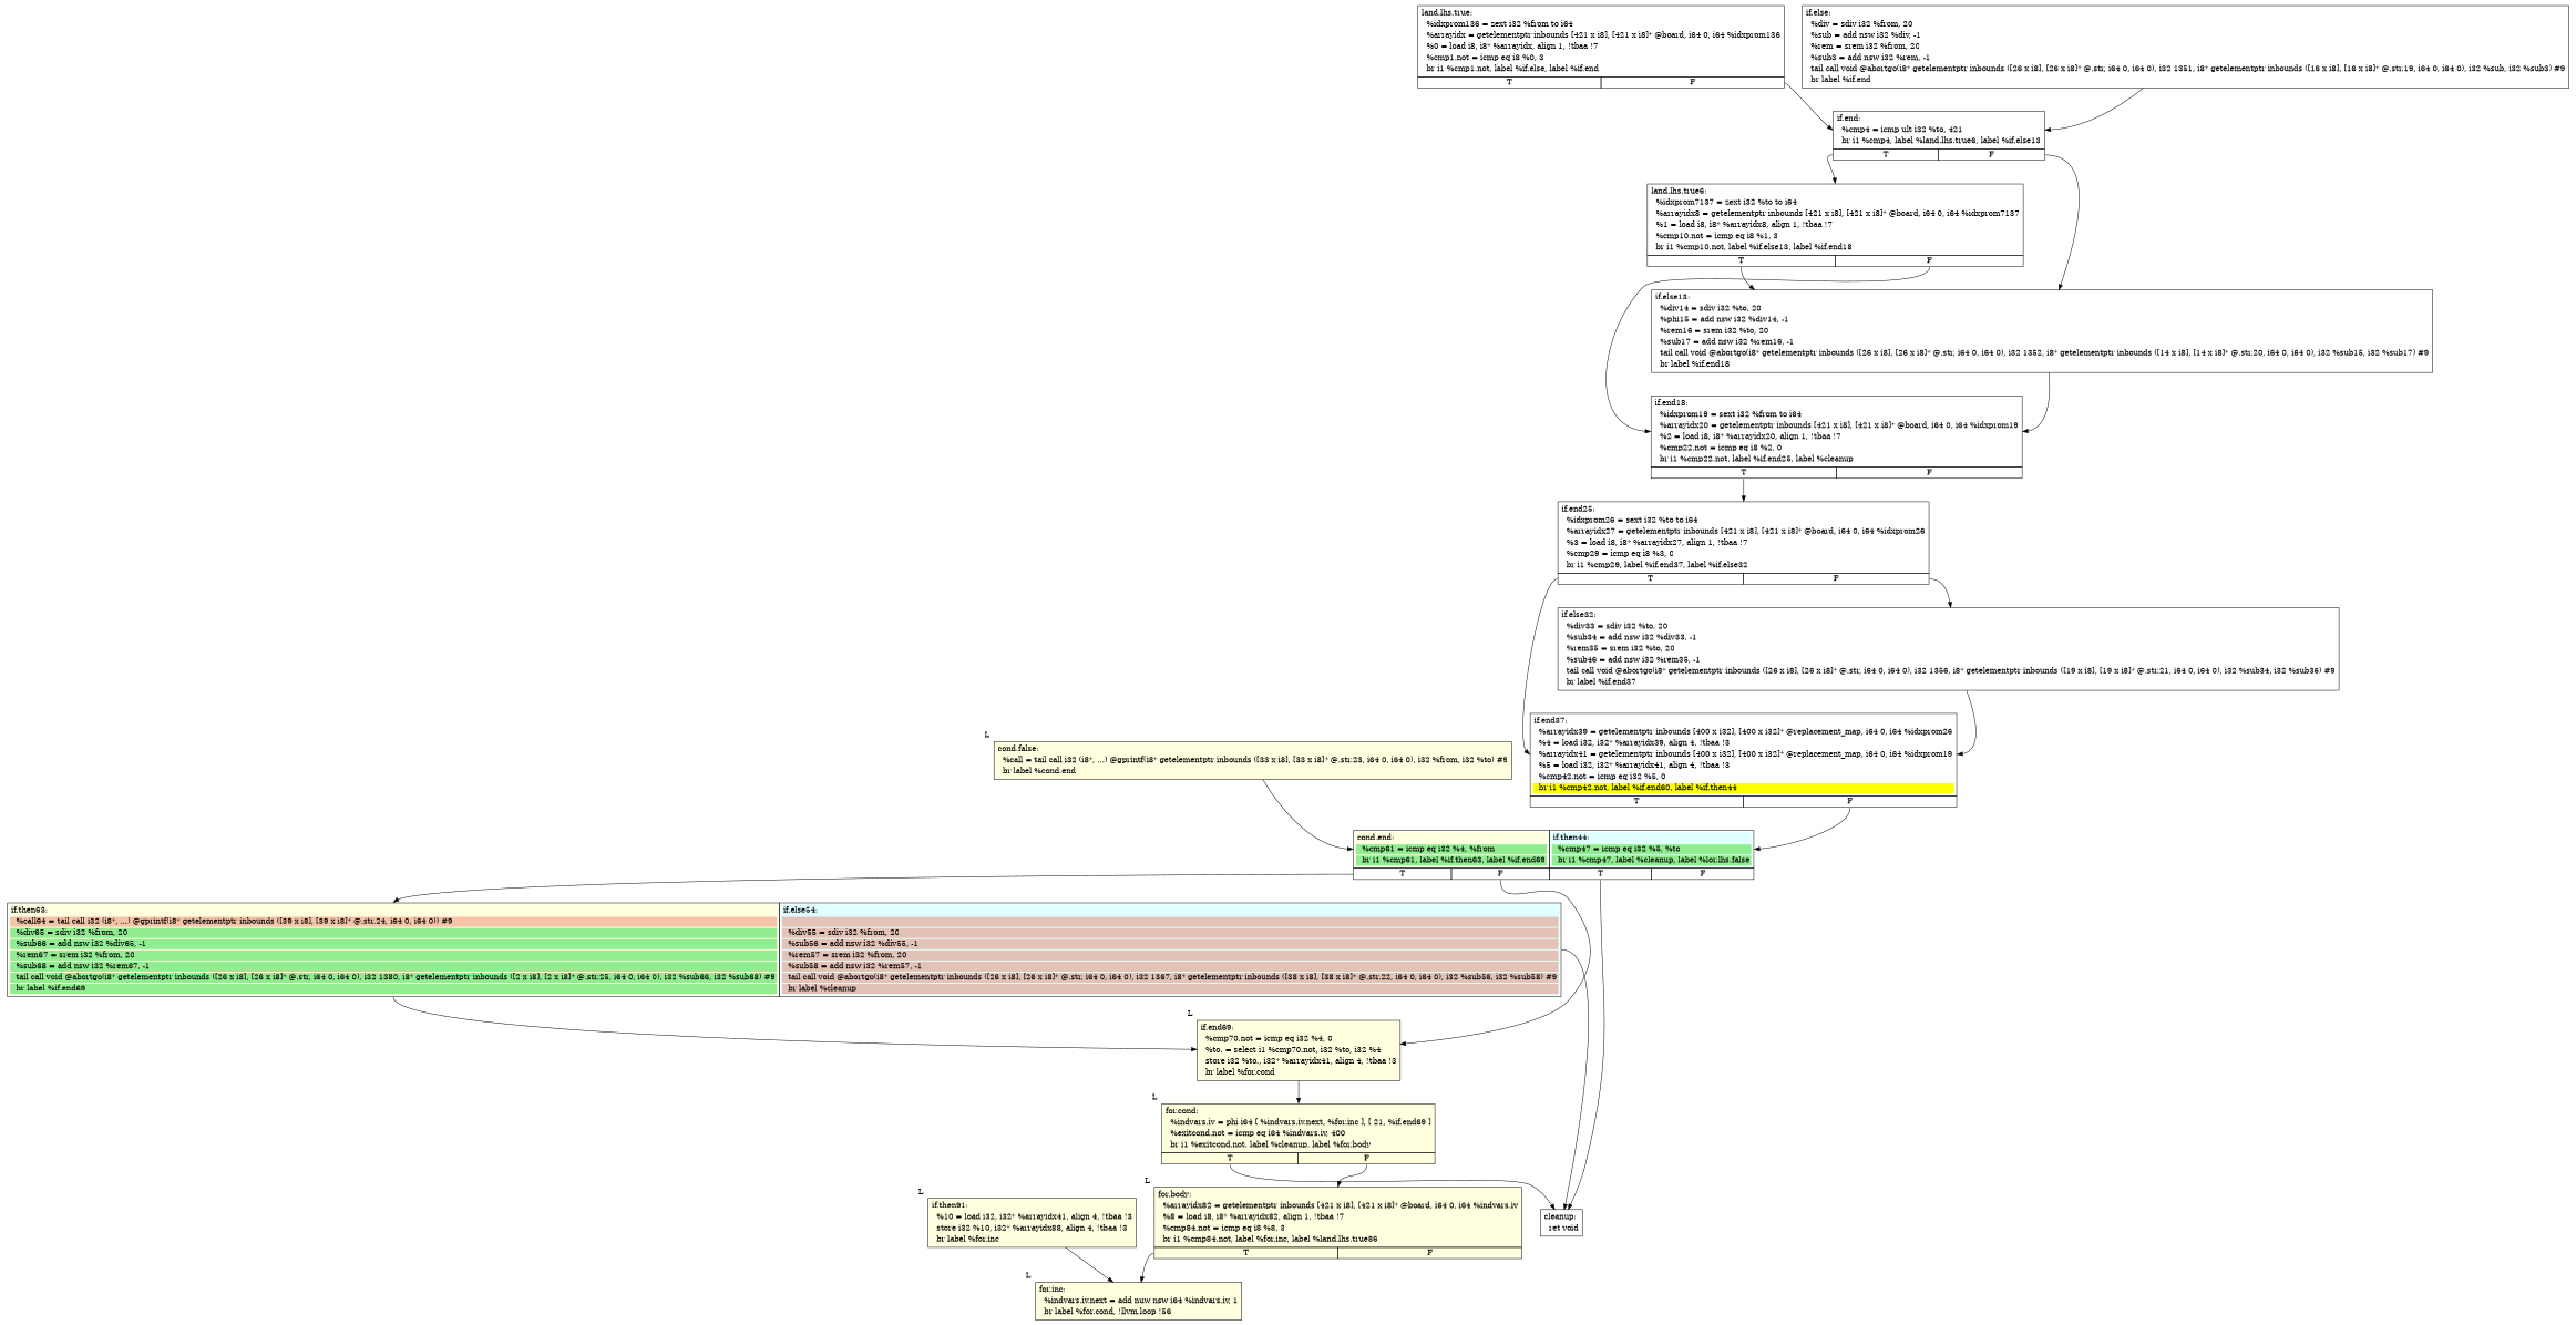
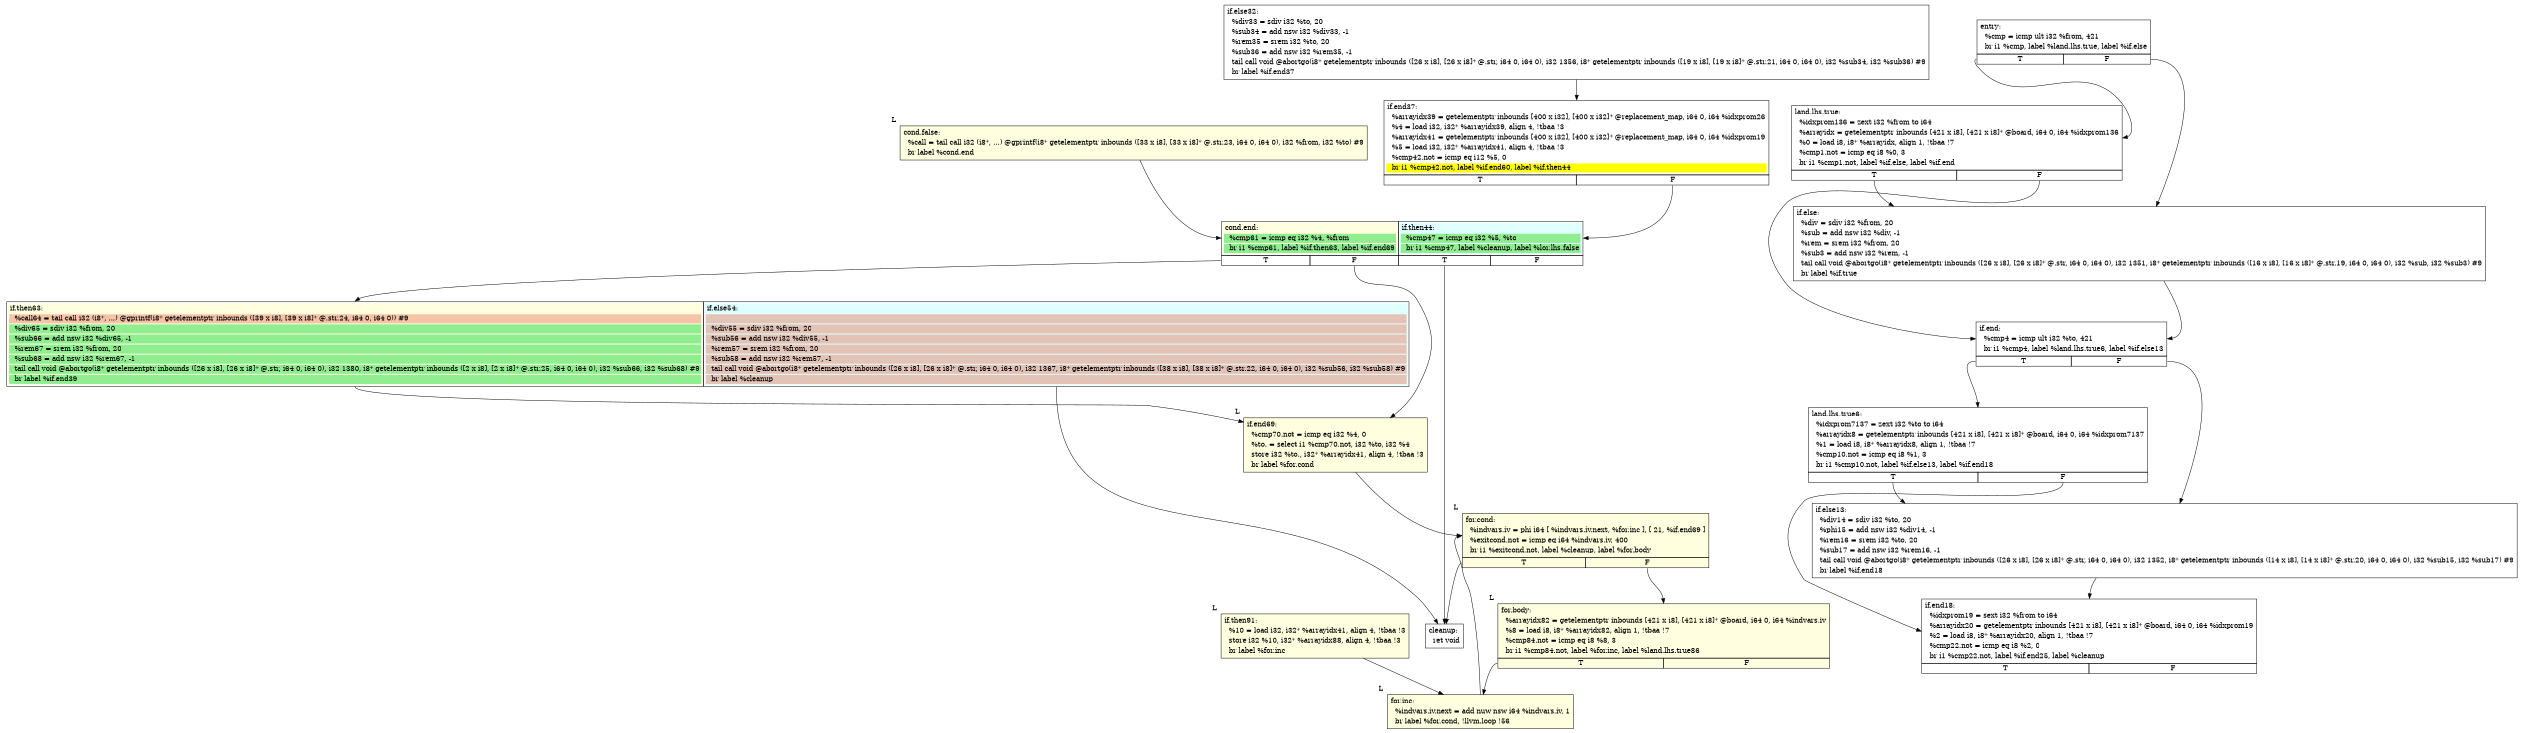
  digraph {
    node [shape=none]
    edge [headport=f tailport=fT]
    n1 [label=<<table border="0" cellspacing="0"> <tr><td port="f1" border="1" colspan="2"><table bgcolor="LightYellow" border="0"> <tr><td align="left">cond.end:</td></tr> <tr><td bgcolor="lightgreen" align="left">  %cmp61 = icmp eq i32 %4, %from</td></tr> <tr><td bgcolor="lightgreen" align="left">  br i1 %cmp61, label %if.then63, label %if.end69</td></tr> </table> </td> <td port="f2" border="1" colspan="2"><table bgcolor="LightCyan" border="0"> <tr><td align="left">if.then44:</td></tr> <tr><td bgcolor="lightgreen" align="left">  %cmp47 = icmp eq i32 %5, %to</td></tr> <tr><td bgcolor="lightgreen" align="left">  br i1 %cmp47, label %cleanup, label %lor.lhs.false</td></tr> </table> </td></tr> <tr><td border="1" port="f1T">T</td><td border="1" port="f1F">F</td> <td border="1" port="f2T">T</td><td border="1" port="f2F">F</td> </tr> </table>>]
-   n2 [label=<<table border="0" cellspacing="0"> <tr><td port="f1" border="1" colspan="2"><table bgcolor="LightYellow" border="0"> <tr><td align="left">if.then63:</td></tr> <tr><td bgcolor="#e8765c70" align="left">  %call64 = tail call i32 (i8*, ...) @gprintf(i8* getelementptr inbounds ([39 x i8], [39 x i8]* @.str.24, i64 0, i64 0)) #9</td></tr> <tr><td bgcolor="lightgreen" align="left">  %div65 = sdiv i32 %from, 20</td></tr> <tr><td bgcolor="lightgreen" align="left">  %sub66 = add nsw i32 %div65, -1</td></tr> <tr><td bgcolor="lightgreen" align="left">  %rem67 = srem i32 %from, 20</td></tr> <tr><td bgcolor="lightgreen" align="left">  %sub68 = add nsw i32 %rem67, -1</td></tr> <tr><td bgcolor="lightgreen" align="left">  tail call void @abortgo(i8* getelementptr inbounds ([26 x i8], [26 x i8]* @.str, i64 0, i64 0), i32 1380, i8* getelementptr inbounds ([2 x i8], [2 x i8]* @.str.25, i64 0, i64 0), i32 %sub66, i32 %sub68) #9</td></tr> <tr><td bgcolor="lightgreen" align="left">  br label %if.end69</td></tr> </table> </td> <td port="f2" border="1" colspan="2"><table bgcolor="LightCyan" border="0"> <tr><td align="left">if.else54:</td></tr> <tr><td bgcolor="#e8765c70" align="left"> </td></tr> <tr><td bgcolor="#e8765c70" align="left">  %div55 = sdiv i32 %from, 20</td></tr> <tr><td bgcolor="#e8765c70" align="left">  %sub56 = add nsw i32 %div55, -1</td></tr> <tr><td bgcolor="#e8765c70" align="left">  %rem57 = srem i32 %from, 20</td></tr> <tr><td bgcolor="#e8765c70" align="left">  %sub58 = add nsw i32 %rem57, -1</td></tr> <tr><td bgcolor="#e8765c70" align="left">  tail call void @abortgo(i8* getelementptr inbounds ([26 x i8], [26 x i8]* @.str, i64 0, i64 0), i32 1367, i8* getelementptr inbounds ([38 x i8], [38 x i8]* @.str.22, i64 0, i64 0), i32 %sub56, i32 %sub58) #9</td></tr> <tr><td bgcolor="#e8765c70" align="left">  br label %cleanup</td></tr> </table> </td></tr> </table>>]
+   n2 [label=<<table border="0" cellspacing="0"> <tr><td port="f1" border="1" colspan="2"><table bgcolor="LightYellow" border="0"> <tr><td align="left">if.then63:</td></tr> <tr><td bgcolor="#e8765c70" align="left">  %call64 = tail call i32 (i8*, ...) @gprintf(i8* getelementptr inbounds ([39 x i8], [39 x i8]* @.str.24, i64 0, i64 0)) #9</td></tr> <tr><td bgcolor="lightgreen" align="left">  %div65 = sdiv i32 %from, 20</td></tr> <tr><td bgcolor="lightgreen" align="left">  %sub66 = add nsw i32 %div65, -1</td></tr> <tr><td bgcolor="lightgreen" align="left">  %rem67 = srem i32 %from, 20</td></tr> <tr><td bgcolor="lightgreen" align="left">  %sub68 = add nsw i32 %rem67, -1</td></tr> <tr><td bgcolor="lightgreen" align="left">  tail call void @abortgo(i8* getelementptr inbounds ([26 x i8], [26 x i8]* @.str, i64 0, i64 0), i32 1380, i8* getelementptr inbounds ([2 x i8], [2 x i8]* @.str.25, i64 0, i64 0), i32 %sub66, i32 %sub68) #9</td></tr> <tr><td bgcolor="lightgreen" align="left">  br label %if.end39</td></tr> </table> </td> <td port="f2" border="1" colspan="2"><table bgcolor="LightCyan" border="0"> <tr><td align="left">if.else54:</td></tr> <tr><td bgcolor="#e8765c70" align="left"> </td></tr> <tr><td bgcolor="#e8765c70" align="left">  %div55 = sdiv i32 %from, 20</td></tr> <tr><td bgcolor="#e8765c70" align="left">  %sub56 = add nsw i32 %div55, -1</td></tr> <tr><td bgcolor="#e8765c70" align="left">  %rem57 = srem i32 %from, 20</td></tr> <tr><td bgcolor="#e8765c70" align="left">  %sub58 = add nsw i32 %rem57, -1</td></tr> <tr><td bgcolor="#e8765c70" align="left">  tail call void @abortgo(i8* getelementptr inbounds ([26 x i8], [26 x i8]* @.str, i64 0, i64 0), i32 1367, i8* getelementptr inbounds ([38 x i8], [38 x i8]* @.str.22, i64 0, i64 0), i32 %sub56, i32 %sub58) #9</td></tr> <tr><td bgcolor="#e8765c70" align="left">  br label %cleanup</td></tr> </table> </td></tr> </table>>]
    n3 [label=<<table  bgcolor="LightYellow"  border="0" cellspacing="0"> <tr><td port="f" border="1"><table border="0"> <tr><td align="left">if.end69:</td></tr> <tr><td align="left">  %cmp70.not = icmp eq i32 %4, 0</td></tr> <tr><td align="left">  %to. = select i1 %cmp70.not, i32 %to, i32 %4</td></tr> <tr><td align="left">  store i32 %to., i32* %arrayidx41, align 4, !tbaa !3</td></tr> <tr><td align="left">  br label %for.cond</td></tr> </table> </td></tr> </table>> xlabel=L]
    n4 [label=<<table  border="0" cellspacing="0"> <tr><td port="f" border="1"><table border="0"> <tr><td align="left">cleanup:</td></tr> <tr><td align="left">  ret void</td></tr> </table> </td></tr> </table>>]
    n5 [label=<<table  bgcolor="LightYellow"  border="0" cellspacing="0"> <tr><td port="f" border="1" colspan="2"><table border="0"> <tr><td align="left">for.cond:</td></tr> <tr><td align="left">  %indvars.iv = phi i64 [ %indvars.iv.next, %for.inc ], [ 21, %if.end69 ]</td></tr> <tr><td align="left">  %exitcond.not = icmp eq i64 %indvars.iv, 400</td></tr> <tr><td align="left">  br i1 %exitcond.not, label %cleanup, label %for.body</td></tr> </table> </td></tr> <tr><td border="1" port="fT">T</td><td border="1" port="fF">F</td></tr> </table>> xlabel=L]
+   n6 [label=<<table  border="0" cellspacing="0"> <tr><td port="f" border="1" colspan="2"><table border="0"> <tr><td align="left">entry:</td></tr> <tr><td align="left">  %cmp = icmp ult i32 %from, 421</td></tr> <tr><td align="left">  br i1 %cmp, label %land.lhs.true, label %if.else</td></tr> </table> </td></tr> <tr><td border="1" port="fT">T</td><td border="1" port="fF">F</td></tr> </table>>]
    n7 [label=<<table  border="0" cellspacing="0"> <tr><td port="f" border="1" colspan="2"><table border="0"> <tr><td align="left">land.lhs.true:</td></tr> <tr><td align="left">  %idxprom136 = zext i32 %from to i64</td></tr> <tr><td align="left">  %arrayidx = getelementptr inbounds [421 x i8], [421 x i8]* @board, i64 0, i64 %idxprom136</td></tr> <tr><td align="left">  %0 = load i8, i8* %arrayidx, align 1, !tbaa !7</td></tr> <tr><td align="left">  %cmp1.not = icmp eq i8 %0, 3</td></tr> <tr><td align="left">  br i1 %cmp1.not, label %if.else, label %if.end</td></tr> </table> </td></tr> <tr><td border="1" port="fT">T</td><td border="1" port="fF">F</td></tr> </table>>]
-   n8 [label=<<table  border="0" cellspacing="0"> <tr><td port="f" border="1"><table border="0"> <tr><td align="left">if.else:</td></tr> <tr><td align="left">  %div = sdiv i32 %from, 20</td></tr> <tr><td align="left">  %sub = add nsw i32 %div, -1</td></tr> <tr><td align="left">  %rem = srem i32 %from, 20</td></tr> <tr><td align="left">  %sub3 = add nsw i32 %rem, -1</td></tr> <tr><td align="left">  tail call void @abortgo(i8* getelementptr inbounds ([26 x i8], [26 x i8]* @.str, i64 0, i64 0), i32 1351, i8* getelementptr inbounds ([16 x i8], [16 x i8]* @.str.19, i64 0, i64 0), i32 %sub, i32 %sub3) #9</td></tr> <tr><td align="left">  br label %if.end</td></tr> </table> </td></tr> </table>>]
+   n8 [label=<<table  border="0" cellspacing="0"> <tr><td port="f" border="1"><table border="0"> <tr><td align="left">if.else:</td></tr> <tr><td align="left">  %div = sdiv i32 %from, 20</td></tr> <tr><td align="left">  %sub = add nsw i32 %div, -1</td></tr> <tr><td align="left">  %rem = srem i32 %from, 20</td></tr> <tr><td align="left">  %sub3 = add nsw i32 %rem, -1</td></tr> <tr><td align="left">  tail call void @abortgo(i8* getelementptr inbounds ([26 x i8], [26 x i8]* @.str, i64 0, i64 0), i32 1351, i8* getelementptr inbounds ([16 x i8], [16 x i8]* @.str.19, i64 0, i64 0), i32 %sub, i32 %sub3) #9</td></tr> <tr><td align="left">  br label %if.true</td></tr> </table> </td></tr> </table>>]
    n9 [label=<<table  border="0" cellspacing="0"> <tr><td port="f" border="1" colspan="2"><table border="0"> <tr><td align="left">if.end:</td></tr> <tr><td align="left">  %cmp4 = icmp ult i32 %to, 421</td></tr> <tr><td align="left">  br i1 %cmp4, label %land.lhs.true6, label %if.else13</td></tr> </table> </td></tr> <tr><td border="1" port="fT">T</td><td border="1" port="fF">F</td></tr> </table>>]
    n10 [label=<<table  border="0" cellspacing="0"> <tr><td port="f" border="1" colspan="2"><table border="0"> <tr><td align="left">land.lhs.true6:</td></tr> <tr><td align="left">  %idxprom7137 = zext i32 %to to i64</td></tr> <tr><td align="left">  %arrayidx8 = getelementptr inbounds [421 x i8], [421 x i8]* @board, i64 0, i64 %idxprom7137</td></tr> <tr><td align="left">  %1 = load i8, i8* %arrayidx8, align 1, !tbaa !7</td></tr> <tr><td align="left">  %cmp10.not = icmp eq i8 %1, 3</td></tr> <tr><td align="left">  br i1 %cmp10.not, label %if.else13, label %if.end18</td></tr> </table> </td></tr> <tr><td border="1" port="fT">T</td><td border="1" port="fF">F</td></tr> </table>>]
    n11 [label=<<table  border="0" cellspacing="0"> <tr><td port="f" border="1"><table border="0"> <tr><td align="left">if.else13:</td></tr> <tr><td align="left">  %div14 = sdiv i32 %to, 20</td></tr> <tr><td align="left">  %phi15 = add nsw i32 %div14, -1</td></tr> <tr><td align="left">  %rem16 = srem i32 %to, 20</td></tr> <tr><td align="left">  %sub17 = add nsw i32 %rem16, -1</td></tr> <tr><td align="left">  tail call void @abortgo(i8* getelementptr inbounds ([26 x i8], [26 x i8]* @.str, i64 0, i64 0), i32 1352, i8* getelementptr inbounds ([14 x i8], [14 x i8]* @.str.20, i64 0, i64 0), i32 %sub15, i32 %sub17) #9</td></tr> <tr><td align="left">  br label %if.end18</td></tr> </table> </td></tr> </table>>]
    n12 [label=<<table  border="0" cellspacing="0"> <tr><td port="f" border="1" colspan="2"><table border="0"> <tr><td align="left">if.end18:</td></tr> <tr><td align="left">  %idxprom19 = sext i32 %from to i64</td></tr> <tr><td align="left">  %arrayidx20 = getelementptr inbounds [421 x i8], [421 x i8]* @board, i64 0, i64 %idxprom19</td></tr> <tr><td align="left">  %2 = load i8, i8* %arrayidx20, align 1, !tbaa !7</td></tr> <tr><td align="left">  %cmp22.not = icmp eq i8 %2, 0</td></tr> <tr><td align="left">  br i1 %cmp22.not, label %if.end25, label %cleanup</td></tr> </table> </td></tr> <tr><td border="1" port="fT">T</td><td border="1" port="fF">F</td></tr> </table>>]
-   n13 [label=<<table  border="0" cellspacing="0"> <tr><td port="f" border="1" colspan="2"><table border="0"> <tr><td align="left">if.end25:</td></tr> <tr><td align="left">  %idxprom26 = sext i32 %to to i64</td></tr> <tr><td align="left">  %arrayidx27 = getelementptr inbounds [421 x i8], [421 x i8]* @board, i64 0, i64 %idxprom26</td></tr> <tr><td align="left">  %3 = load i8, i8* %arrayidx27, align 1, !tbaa !7</td></tr> <tr><td align="left">  %cmp29 = icmp eq i8 %3, 0</td></tr> <tr><td align="left">  br i1 %cmp29, label %if.end37, label %if.else32</td></tr> </table> </td></tr> <tr><td border="1" port="fT">T</td><td border="1" port="fF">F</td></tr> </table>>]
-   n14 [label=<<table  border="0" cellspacing="0"> <tr><td port="f" border="1"><table border="0"> <tr><td align="left">if.else32:</td></tr> <tr><td align="left">  %div33 = sdiv i32 %to, 20</td></tr> <tr><td align="left">  %sub34 = add nsw i32 %div33, -1</td></tr> <tr><td align="left">  %rem35 = srem i32 %to, 20</td></tr> <tr><td align="left">  %sub46 = add nsw i32 %rem35, -1</td></tr> <tr><td align="left">  tail call void @abortgo(i8* getelementptr inbounds ([26 x i8], [26 x i8]* @.str, i64 0, i64 0), i32 1356, i8* getelementptr inbounds ([19 x i8], [19 x i8]* @.str.21, i64 0, i64 0), i32 %sub34, i32 %sub36) #9</td></tr> <tr><td align="left">  br label %if.end37</td></tr> </table> </td></tr> </table>>]
-   n15 [label=<<table  border="0" cellspacing="0"> <tr><td port="f" border="1" colspan="2"><table border="0"> <tr><td align="left">if.end37:</td></tr> <tr><td align="left">  %arrayidx39 = getelementptr inbounds [400 x i32], [400 x i32]* @replacement_map, i64 0, i64 %idxprom26</td></tr> <tr><td align="left">  %4 = load i32, i32* %arrayidx39, align 4, !tbaa !3</td></tr> <tr><td align="left">  %arrayidx41 = getelementptr inbounds [400 x i32], [400 x i32]* @replacement_map, i64 0, i64 %idxprom19</td></tr> <tr><td align="left">  %5 = load i32, i32* %arrayidx41, align 4, !tbaa !3</td></tr> <tr><td align="left">  %cmp42.not = icmp eq i32 %5, 0</td></tr> <tr><td bgcolor="yellow" align="left">  br i1 %cmp42.not, label %if.end60, label %if.then44</td></tr> </table> </td></tr> <tr><td border="1" port="fT">T</td><td border="1" port="fF">F</td></tr> </table>>]
+   n14 [label=<<table  border="0" cellspacing="0"> <tr><td port="f" border="1"><table border="0"> <tr><td align="left">if.else32:</td></tr> <tr><td align="left">  %div33 = sdiv i32 %to, 20</td></tr> <tr><td align="left">  %sub34 = add nsw i32 %div33, -1</td></tr> <tr><td align="left">  %rem35 = srem i32 %to, 20</td></tr> <tr><td align="left">  %sub36 = add nsw i32 %rem35, -1</td></tr> <tr><td align="left">  tail call void @abortgo(i8* getelementptr inbounds ([26 x i8], [26 x i8]* @.str, i64 0, i64 0), i32 1356, i8* getelementptr inbounds ([19 x i8], [19 x i8]* @.str.21, i64 0, i64 0), i32 %sub34, i32 %sub36) #9</td></tr> <tr><td align="left">  br label %if.end37</td></tr> </table> </td></tr> </table>>]
+   n15 [label=<<table  border="0" cellspacing="0"> <tr><td port="f" border="1" colspan="2"><table border="0"> <tr><td align="left">if.end37:</td></tr> <tr><td align="left">  %arrayidx39 = getelementptr inbounds [400 x i32], [400 x i32]* @replacement_map, i64 0, i64 %idxprom26</td></tr> <tr><td align="left">  %4 = load i32, i32* %arrayidx39, align 4, !tbaa !3</td></tr> <tr><td align="left">  %arrayidx41 = getelementptr inbounds [400 x i32], [400 x i32]* @replacement_map, i64 0, i64 %idxprom19</td></tr> <tr><td align="left">  %5 = load i32, i32* %arrayidx41, align 4, !tbaa !3</td></tr> <tr><td align="left">  %cmp42.not = icmp eq i12 %5, 0</td></tr> <tr><td bgcolor="yellow" align="left">  br i1 %cmp42.not, label %if.end60, label %if.then44</td></tr> </table> </td></tr> <tr><td border="1" port="fT">T</td><td border="1" port="fF">F</td></tr> </table>>]
    n16 [label=<<table  bgcolor="LightYellow"  border="0" cellspacing="0"> <tr><td port="f" border="1"><table border="0"> <tr><td align="left">cond.false:</td></tr> <tr><td align="left">  %call = tail call i32 (i8*, ...) @gprintf(i8* getelementptr inbounds ([33 x i8], [33 x i8]* @.str.23, i64 0, i64 0), i32 %from, i32 %to) #9</td></tr> <tr><td align="left">  br label %cond.end</td></tr> </table> </td></tr> </table>> xlabel=L]
    n17 [label=<<table  bgcolor="LightYellow"  border="0" cellspacing="0"> <tr><td port="f" border="1" colspan="2"><table border="0"> <tr><td align="left">for.body:</td></tr> <tr><td align="left">  %arrayidx82 = getelementptr inbounds [421 x i8], [421 x i8]* @board, i64 0, i64 %indvars.iv</td></tr> <tr><td align="left">  %8 = load i8, i8* %arrayidx82, align 1, !tbaa !7</td></tr> <tr><td align="left">  %cmp84.not = icmp eq i8 %8, 3</td></tr> <tr><td align="left">  br i1 %cmp84.not, label %for.inc, label %land.lhs.true86</td></tr> </table> </td></tr> <tr><td border="1" port="fT">T</td><td border="1" port="fF">F</td></tr> </table>> xlabel=L]
    n18 [label=<<table  bgcolor="LightYellow"  border="0" cellspacing="0"> <tr><td port="f" border="1"><table border="0"> <tr><td align="left">for.inc:</td></tr> <tr><td align="left">  %indvars.iv.next = add nuw nsw i64 %indvars.iv, 1</td></tr> <tr><td align="left">  br label %for.cond, !llvm.loop !56</td></tr> </table> </td></tr> </table>> xlabel=L]
    n19 [label=<<table  bgcolor="LightYellow"  border="0" cellspacing="0"> <tr><td port="f" border="1"><table border="0"> <tr><td align="left">if.then91:</td></tr> <tr><td align="left">  %10 = load i32, i32* %arrayidx41, align 4, !tbaa !3</td></tr> <tr><td align="left">  store i32 %10, i32* %arrayidx88, align 4, !tbaa !3</td></tr> <tr><td align="left">  br label %for.inc</td></tr> </table> </td></tr> </table>> xlabel=L]
    n1 -> n2 [headport=f1 tailport=f1T]
    n1 -> n3 [tailport=f1F]
    n1 -> n4 [tailport=f2T]
    n2 -> n3 [tailport=f1]
    n2 -> n4 [tailport=f2]
    n3 -> n5 [tailport=f]
    n5 -> n4
    n5 -> n17 [tailport=fF]
+   n6 -> n7
+   n6 -> n8 [tailport=fF]
+   n7 -> n8
    n7 -> n9 [tailport=fF]
    n8 -> n9 [tailport=f]
    n9 -> n10
    n9 -> n11 [tailport=fF]
    n10 -> n11
    n10 -> n12 [tailport=fF]
    n11 -> n12 [tailport=f]
-   n12 -> n13
-   n13 -> n14 [tailport=fF]
-   n13 -> n15
    n14 -> n15 [tailport=f]
    n15 -> n1 [headport=f2 tailport=fF]
    n16 -> n1 [headport=f1 tailport=f]
    n17 -> n18
+   n18 -> n5 [tailport=f]
    n19 -> n18 [tailport=f]
  }
